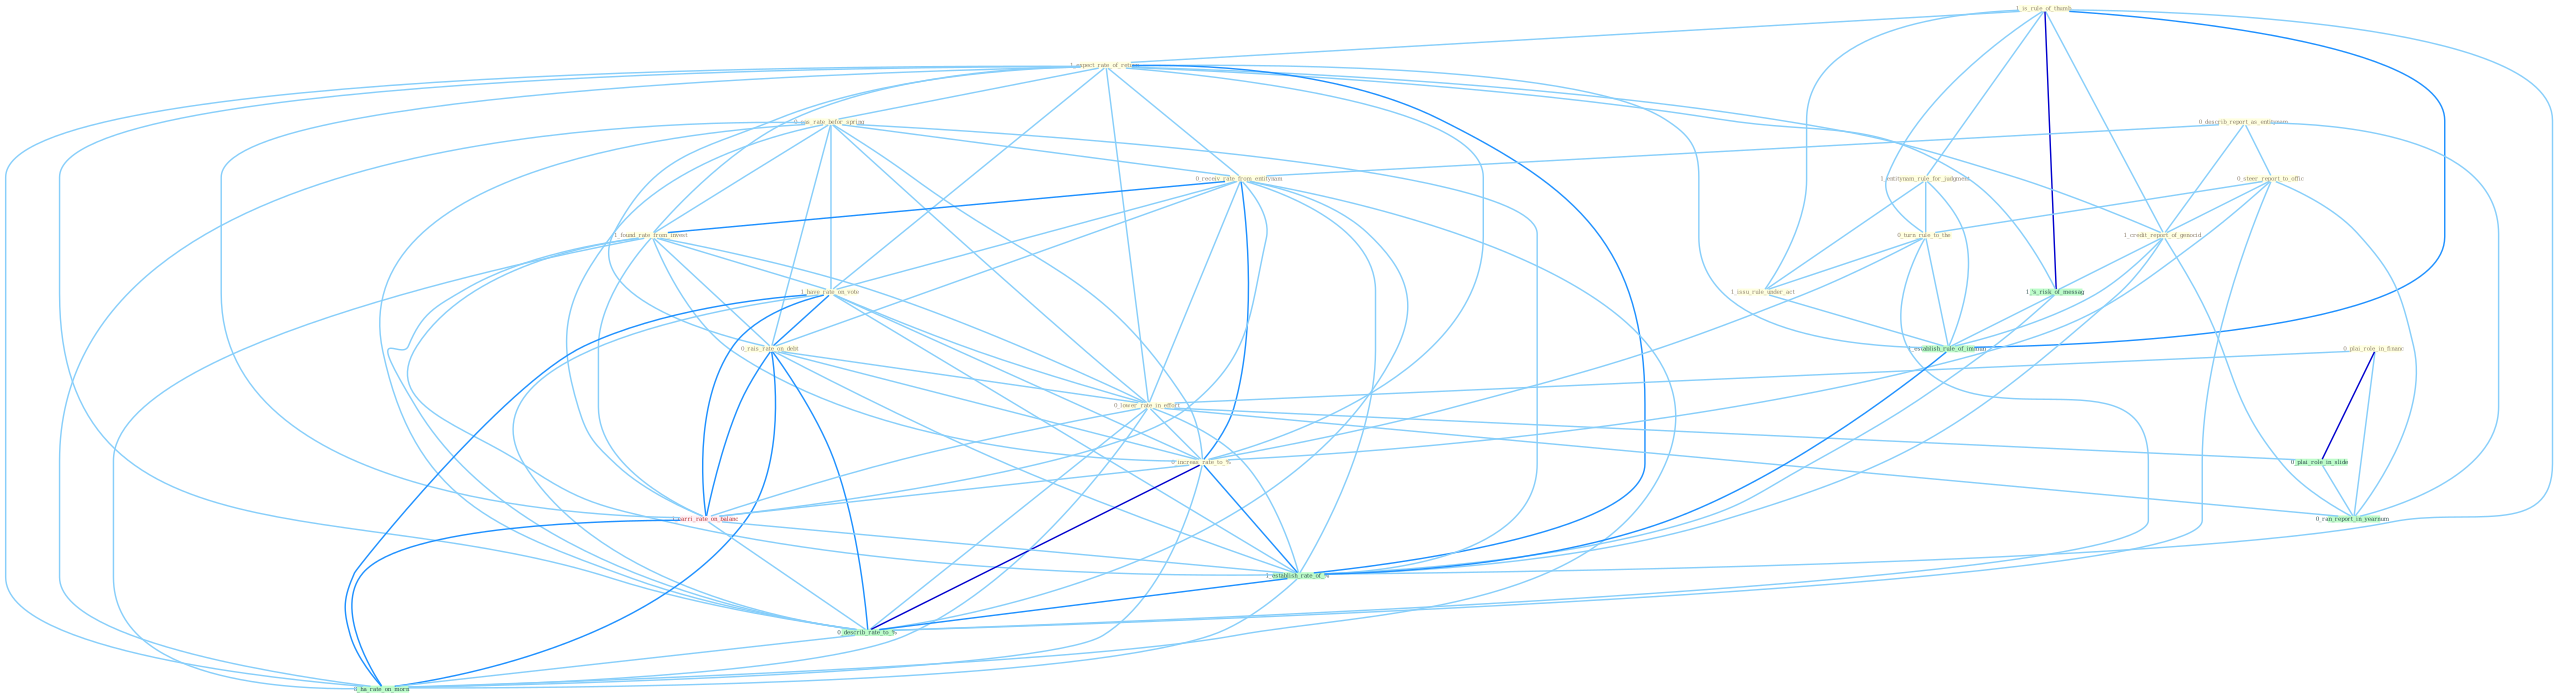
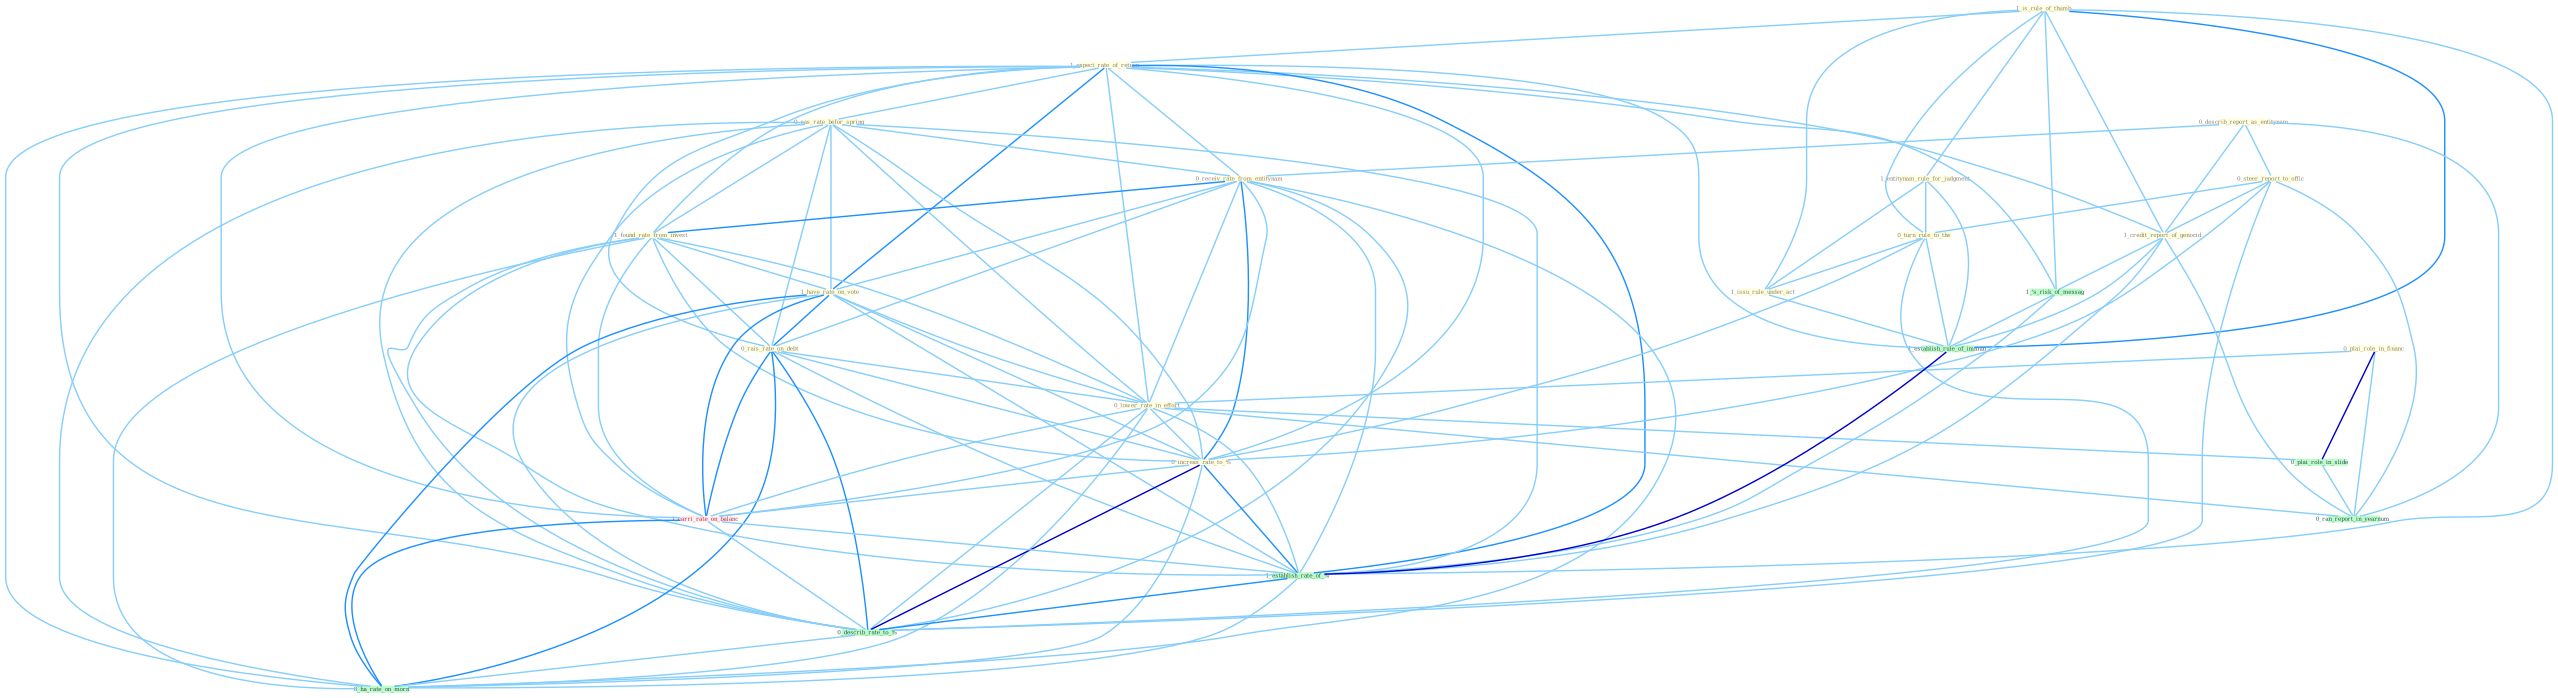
  graph {
    node [color="#ffffe0" fixedsize=true fontcolor="#8b7d6b" fontsize=4 shape=polygon style=filled]
    edge [color="#87cefa" w=1]
    "1_is_rule_of_thumb " [height=.06 width=.5]
    "1_expect_rate_of_return " [height=.06 width=.5]
    "0_describ_report_as_entitynam " [height=.06 width=.5]
    "0_steer_report_to_offic " [height=.06 width=.5]
    "0_eas_rate_befor_spring " [height=.06 width=.5]
    "0_receiv_rate_from_entitynam " [height=.06 width=.5]
    "1_found_rate_from_invest " [height=.06 width=.5]
    "1_credit_report_of_genocid " [height=.06 width=.5]
    n9 [height=.06 label="1_entitynam_rule_for_judgment" width=.5]
    "0_turn_rule_to_the " [height=.06 width=.5]
    "1_have_rate_on_vote " [height=.06 width=.5]
    "0_rais_rate_on_debt " [height=.06 width=.5]
    "0_plai_role_in_financ " [height=.06 width=.5]
    "1_issu_rule_under_act " [height=.06 width=.5]
    "0_lower_rate_in_effort " [height=.06 width=.5]
    "0_increas_rate_to_% " [height=.06 width=.5]
    "1_carri_rate_on_balanc " [color="#fff0f5" fontcolor="#b22222" height=.06 width=.5]
    "1_'s_risk_of_messag " [color="#BDFCC9" fontcolor="#2f4f4f" height=.06 width=.5]
    "1_establish_rule_of_immun " [color="#BDFCC9" fontcolor="#2f4f4f" height=.06 width=.5]
    "1_establish_rate_of_% " [color="#BDFCC9" fontcolor="#2f4f4f" height=.06 width=.5]
    n21 [color="#BDFCC9" fontcolor="#2f4f4f" height=.06 label="0_describ_rate_to_%" width=.5]
    "0_ha_rate_on_morn " [color="#BDFCC9" fontcolor="#2f4f4f" height=.06 width=.5]
    "0_ran_report_in_yearnum " [color="#BDFCC9" fontcolor="#2f4f4f" height=.06 width=.5]
    "0_plai_role_in_slide " [color="#BDFCC9" fontcolor="#2f4f4f" height=.06 width=.5]
    subgraph sub_1 {
      "1_is_rule_of_thumb "
      "1_expect_rate_of_return "
      "0_describ_report_as_entitynam "
      "0_steer_report_to_offic "
      "0_eas_rate_befor_spring "
      "0_receiv_rate_from_entitynam "
      "1_found_rate_from_invest "
      "1_credit_report_of_genocid "
      n9
      "0_turn_rule_to_the "
      "1_have_rate_on_vote "
      "0_rais_rate_on_debt "
      "0_plai_role_in_financ "
      "1_issu_rule_under_act "
      "0_lower_rate_in_effort "
      "0_increas_rate_to_% "
    }
    subgraph sub_2 {
      "1_carri_rate_on_balanc "
    }
    "1_is_rule_of_thumb " -- "1_expect_rate_of_return "
    "1_is_rule_of_thumb " -- "1_credit_report_of_genocid "
    "1_is_rule_of_thumb " -- n9
    "1_is_rule_of_thumb " -- "0_turn_rule_to_the "
    "1_is_rule_of_thumb " -- "1_issu_rule_under_act "
-   "1_is_rule_of_thumb " -- "1_'s_risk_of_messag " [color="#0000cd"]
+   "1_is_rule_of_thumb " -- "1_'s_risk_of_messag "
    "1_is_rule_of_thumb " -- "1_establish_rule_of_immun " [color="#1e90ff" w=2]
    "1_is_rule_of_thumb " -- "1_establish_rate_of_% "
    "1_expect_rate_of_return " -- "0_eas_rate_befor_spring "
    "1_expect_rate_of_return " -- "0_receiv_rate_from_entitynam "
    "1_expect_rate_of_return " -- "1_found_rate_from_invest "
    "1_expect_rate_of_return " -- "1_credit_report_of_genocid "
-   "1_expect_rate_of_return " -- "1_have_rate_on_vote "
+   "1_expect_rate_of_return " -- "1_have_rate_on_vote " [color="#1e90ff"]
    "1_expect_rate_of_return " -- "0_rais_rate_on_debt "
    "1_expect_rate_of_return " -- "0_lower_rate_in_effort "
    "1_expect_rate_of_return " -- "0_increas_rate_to_% "
    "1_expect_rate_of_return " -- "1_carri_rate_on_balanc "
    "1_expect_rate_of_return " -- "1_'s_risk_of_messag "
    "1_expect_rate_of_return " -- "1_establish_rule_of_immun "
    "1_expect_rate_of_return " -- "1_establish_rate_of_% " [color="#1e90ff" w=2]
    "1_expect_rate_of_return " -- n21
    "1_expect_rate_of_return " -- "0_ha_rate_on_morn "
    "0_describ_report_as_entitynam " -- "0_steer_report_to_offic "
    "0_describ_report_as_entitynam " -- "0_receiv_rate_from_entitynam "
    "0_describ_report_as_entitynam " -- "1_credit_report_of_genocid "
    "0_describ_report_as_entitynam " -- "0_ran_report_in_yearnum "
    "0_steer_report_to_offic " -- "1_credit_report_of_genocid "
    "0_steer_report_to_offic " -- "0_turn_rule_to_the "
    "0_steer_report_to_offic " -- "0_increas_rate_to_% "
    "0_steer_report_to_offic " -- n21
    "0_steer_report_to_offic " -- "0_ran_report_in_yearnum "
    "0_eas_rate_befor_spring " -- "0_receiv_rate_from_entitynam "
    "0_eas_rate_befor_spring " -- "1_found_rate_from_invest "
    "0_eas_rate_befor_spring " -- "1_have_rate_on_vote "
    "0_eas_rate_befor_spring " -- "0_rais_rate_on_debt "
    "0_eas_rate_befor_spring " -- "0_lower_rate_in_effort "
    "0_eas_rate_befor_spring " -- "0_increas_rate_to_% "
    "0_eas_rate_befor_spring " -- "1_carri_rate_on_balanc "
    "0_eas_rate_befor_spring " -- "1_establish_rate_of_% "
    "0_eas_rate_befor_spring " -- n21
    "0_eas_rate_befor_spring " -- "0_ha_rate_on_morn "
    "0_receiv_rate_from_entitynam " -- "1_found_rate_from_invest " [color="#1e90ff" w=2]
    "0_receiv_rate_from_entitynam " -- "1_have_rate_on_vote "
    "0_receiv_rate_from_entitynam " -- "0_rais_rate_on_debt "
    "0_receiv_rate_from_entitynam " -- "0_lower_rate_in_effort "
    "0_receiv_rate_from_entitynam " -- "0_increas_rate_to_% " [color="#1e90ff"]
    "0_receiv_rate_from_entitynam " -- "1_carri_rate_on_balanc "
    "0_receiv_rate_from_entitynam " -- "1_establish_rate_of_% "
    "0_receiv_rate_from_entitynam " -- n21
    "0_receiv_rate_from_entitynam " -- "0_ha_rate_on_morn "
    "1_found_rate_from_invest " -- "1_have_rate_on_vote "
    "1_found_rate_from_invest " -- "0_rais_rate_on_debt "
    "1_found_rate_from_invest " -- "0_lower_rate_in_effort "
    "1_found_rate_from_invest " -- "0_increas_rate_to_% "
    "1_found_rate_from_invest " -- "1_carri_rate_on_balanc "
    "1_found_rate_from_invest " -- "1_establish_rate_of_% "
    "1_found_rate_from_invest " -- n21
    "1_found_rate_from_invest " -- "0_ha_rate_on_morn "
    "1_credit_report_of_genocid " -- "1_'s_risk_of_messag "
    "1_credit_report_of_genocid " -- "1_establish_rule_of_immun "
    "1_credit_report_of_genocid " -- "1_establish_rate_of_% "
    "1_credit_report_of_genocid " -- "0_ran_report_in_yearnum "
    n9 -- "0_turn_rule_to_the "
    n9 -- "1_issu_rule_under_act "
    n9 -- "1_establish_rule_of_immun "
    "0_turn_rule_to_the " -- "1_issu_rule_under_act "
    "0_turn_rule_to_the " -- "0_increas_rate_to_% "
    "0_turn_rule_to_the " -- "1_establish_rule_of_immun "
    "0_turn_rule_to_the " -- n21
    "1_have_rate_on_vote " -- "0_rais_rate_on_debt " [color="#1e90ff" w=2]
    "1_have_rate_on_vote " -- "0_lower_rate_in_effort "
    "1_have_rate_on_vote " -- "0_increas_rate_to_% "
    "1_have_rate_on_vote " -- "1_carri_rate_on_balanc " [color="#1e90ff" w=2]
    "1_have_rate_on_vote " -- "1_establish_rate_of_% "
    "1_have_rate_on_vote " -- n21
    "1_have_rate_on_vote " -- "0_ha_rate_on_morn " [color="#1e90ff" w=2]
    "0_rais_rate_on_debt " -- "0_lower_rate_in_effort "
    "0_rais_rate_on_debt " -- "0_increas_rate_to_% "
    "0_rais_rate_on_debt " -- "1_carri_rate_on_balanc " [color="#1e90ff" w=2]
    "0_rais_rate_on_debt " -- "1_establish_rate_of_% "
    "0_rais_rate_on_debt " -- n21 [color="#1e90ff" w=2]
    "0_rais_rate_on_debt " -- "0_ha_rate_on_morn " [color="#1e90ff" w=2]
    "0_plai_role_in_financ " -- "0_lower_rate_in_effort "
    "0_plai_role_in_financ " -- "0_ran_report_in_yearnum "
    "0_plai_role_in_financ " -- "0_plai_role_in_slide " [color="#0000cd" w=3]
    "1_issu_rule_under_act " -- "1_establish_rule_of_immun "
    "0_lower_rate_in_effort " -- "0_increas_rate_to_% "
    "0_lower_rate_in_effort " -- "1_carri_rate_on_balanc "
    "0_lower_rate_in_effort " -- "1_establish_rate_of_% "
    "0_lower_rate_in_effort " -- n21
    "0_lower_rate_in_effort " -- "0_ha_rate_on_morn "
    "0_lower_rate_in_effort " -- "0_ran_report_in_yearnum "
    "0_lower_rate_in_effort " -- "0_plai_role_in_slide "
    "0_increas_rate_to_% " -- "1_carri_rate_on_balanc "
    "0_increas_rate_to_% " -- "1_establish_rate_of_% " [color="#1e90ff" w=2]
    "0_increas_rate_to_% " -- n21 [color="#0000cd" w=3]
    "0_increas_rate_to_% " -- "0_ha_rate_on_morn "
    "1_carri_rate_on_balanc " -- "1_establish_rate_of_% "
    "1_carri_rate_on_balanc " -- n21
    "1_carri_rate_on_balanc " -- "0_ha_rate_on_morn " [color="#1e90ff" w=2]
    "1_'s_risk_of_messag " -- "1_establish_rule_of_immun "
    "1_'s_risk_of_messag " -- "1_establish_rate_of_% "
-   "1_establish_rule_of_immun " -- "1_establish_rate_of_% " [color="#1e90ff" w=2]
+   "1_establish_rule_of_immun " -- "1_establish_rate_of_% " [color="#0000cd" w=2]
    "1_establish_rate_of_% " -- n21 [color="#1e90ff" w=2]
    "1_establish_rate_of_% " -- "0_ha_rate_on_morn "
    n21 -- "0_ha_rate_on_morn "
    "0_plai_role_in_slide " -- "0_ran_report_in_yearnum "
  }
